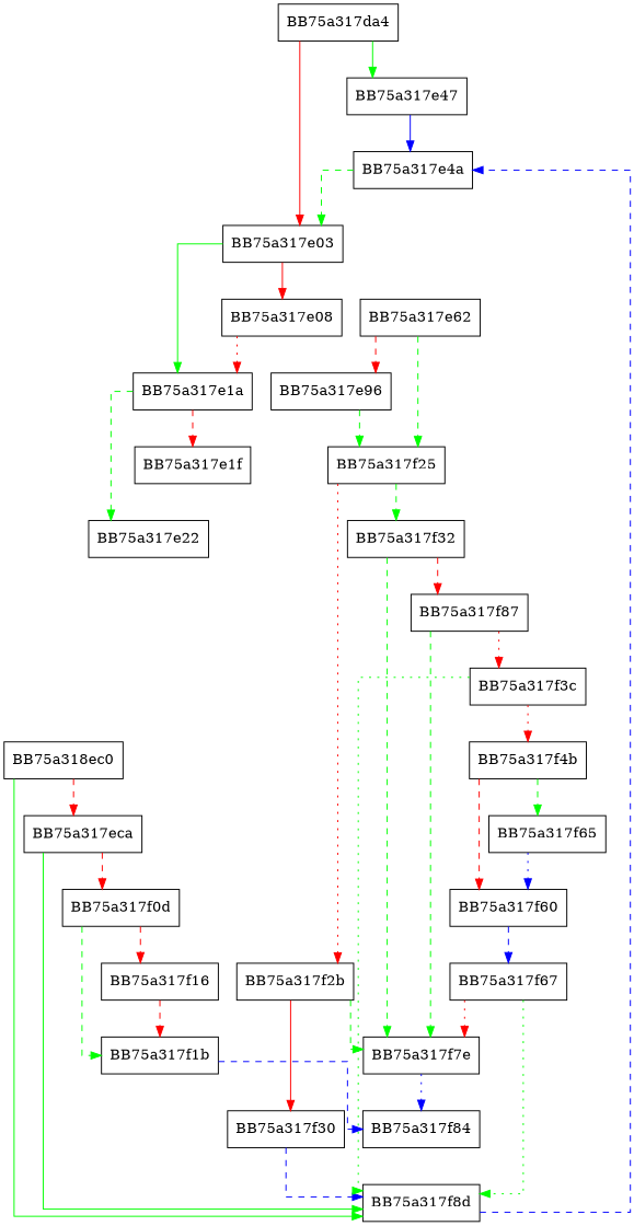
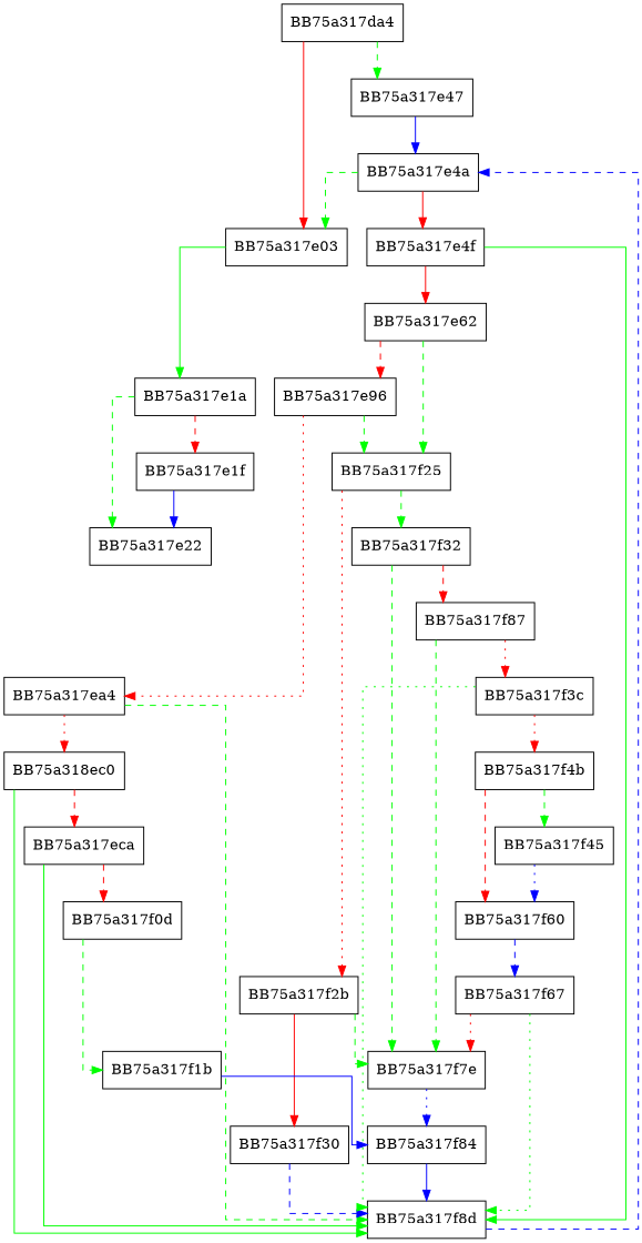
  digraph {
    splines=ortho
    node [shape=box]
    edge [color=red style=dashed]
    BB75a317da4
    BB75a317e47
    BB75a317e03
    BB75a317e4a
    BB75a317e1a
-   BB75a317e08
+   BB75a317e4f
    BB75a317e22
    BB75a317e1f
    BB75a317f8d
    BB75a317e62
    BB75a317f25
    BB75a317e96
    BB75a317f32
    BB75a317f2b
+   BB75a317ea4
    BB75a317f7e
    n18 [label=BB75a317f87]
    BB75a317f30
    n20 [label=BB75a318ec0]
    BB75a317eca
    BB75a317f0d
    BB75a317f1b
-   BB75a317f16
    BB75a317f84
    BB75a317f3c
    BB75a317f4b
-   BB75a317f65
+   BB75a317f65 [label=BB75a317f45]
    BB75a317f60
    BB75a317f67
-   BB75a317da4 -> BB75a317e47 [color=green style=solid]
+   BB75a317da4 -> BB75a317e47 [color=green]
    BB75a317da4 -> BB75a317e03 [style=solid]
    BB75a317e47 -> BB75a317e4a [color=blue style=solid]
    BB75a317e03 -> BB75a317e1a [color=green style=solid]
-   BB75a317e03 -> BB75a317e08 [style=solid]
    BB75a317e4a -> BB75a317e03 [color=green]
+   BB75a317e4a -> BB75a317e4f [style=solid]
    BB75a317e1a -> BB75a317e22 [color=green]
    BB75a317e1a -> BB75a317e1f
-   BB75a317e08 -> BB75a317e1a [style=dotted]
+   BB75a317e4f -> BB75a317f8d [color=green style=solid]
+   BB75a317e4f -> BB75a317e62 [style=solid]
+   BB75a317e1f -> BB75a317e22 [color=blue style=solid]
    BB75a317f8d -> BB75a317e4a [color=blue]
    BB75a317e62 -> BB75a317f25 [color=green]
    BB75a317e62 -> BB75a317e96
    BB75a317f25 -> BB75a317f32 [color=green]
    BB75a317f25 -> BB75a317f2b [style=dotted]
    BB75a317e96 -> BB75a317f25 [color=green]
+   BB75a317e96 -> BB75a317ea4 [style=dotted]
    BB75a317f32 -> BB75a317f7e [color=green]
    BB75a317f32 -> n18
    BB75a317f2b -> BB75a317f7e [color=green]
    BB75a317f2b -> BB75a317f30 [style=solid]
+   BB75a317ea4 -> BB75a317f8d [color=green]
+   BB75a317ea4 -> n20 [style=dotted]
    BB75a317f7e -> BB75a317f84 [color=blue style=dotted]
    n18 -> BB75a317f7e [color=green]
    n18 -> BB75a317f3c [style=dotted]
    BB75a317f30 -> BB75a317f8d [color=blue]
    n20 -> BB75a317f8d [color=green style=solid]
    n20 -> BB75a317eca
    BB75a317eca -> BB75a317f8d [color=green style=solid]
    BB75a317eca -> BB75a317f0d
    BB75a317f0d -> BB75a317f1b [color=green]
-   BB75a317f0d -> BB75a317f16
-   BB75a317f1b -> BB75a317f84 [color=blue]
-   BB75a317f16 -> BB75a317f1b
+   BB75a317f1b -> BB75a317f84 [color=blue style=solid]
+   BB75a317f84 -> BB75a317f8d [color=blue style=solid]
    BB75a317f3c -> BB75a317f8d [color=green style=dotted]
    BB75a317f3c -> BB75a317f4b [style=dotted]
    BB75a317f4b -> BB75a317f65 [color=green]
    BB75a317f4b -> BB75a317f60
    BB75a317f65 -> BB75a317f60 [color=blue style=dotted]
    BB75a317f60 -> BB75a317f67 [color=blue]
    BB75a317f67 -> BB75a317f8d [color=green style=dotted]
    BB75a317f67 -> BB75a317f7e [style=dotted]
  }
